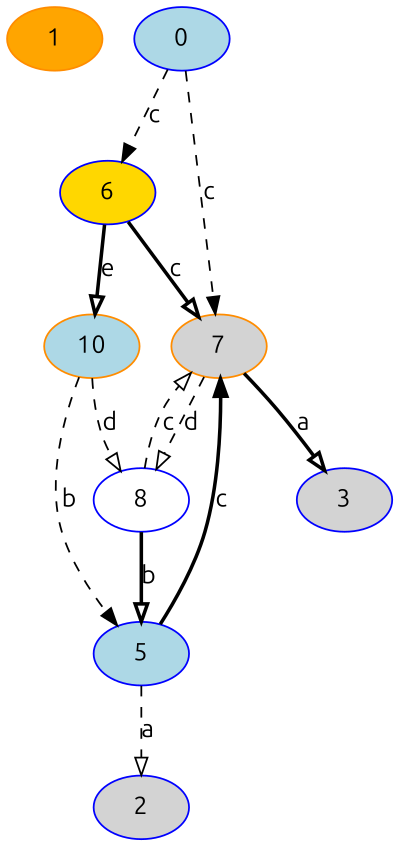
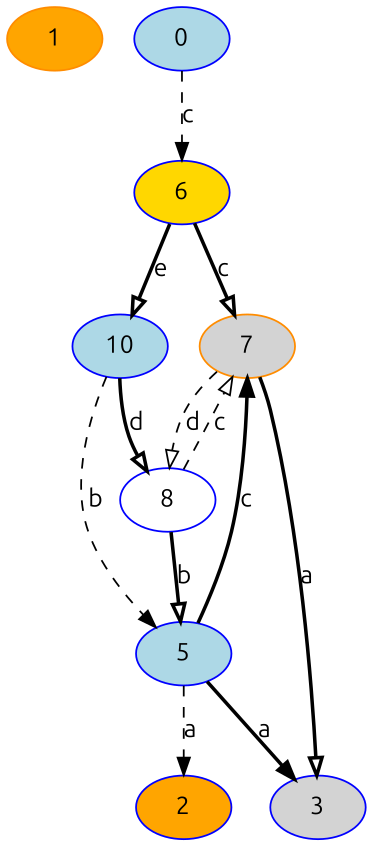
  strict digraph {
    fontname=Ubuntu
    node [color=blue fillcolor=lightblue fontname=Ubuntu style=filled]
    edge [arrowhead=onormal fontname=Ubuntu style=dashed]
    1 [color=darkorange fillcolor=orange]
    0
    6 [fillcolor=gold]
    7 [color=darkorange fillcolor=lightgrey]
-   10 [color=darkorange]
+   10
    3 [fillcolor=lightgrey]
    8 [fillcolor=white]
    5
-   2 [fillcolor=lightgrey]
+   2 [fillcolor=orange]
    0 -> 6 [arrowhead=normal label=c]
-   0 -> 7 [arrowhead=normal label=c]
    6 -> 7 [label=c style=bold]
    6 -> 10 [label=e style=bold]
    7 -> 3 [label=a style=bold]
    7 -> 8 [label=d]
-   10 -> 8 [label=d]
+   10 -> 8 [label=d style=bold]
    10 -> 5 [arrowhead=normal label=b]
    8 -> 7 [label=c]
    8 -> 5 [label=b style=bold]
    5 -> 7 [arrowhead=normal label=c style=bold]
-   5 -> 2 [label=a]
+   5 -> 3 [arrowhead=normal label=a style=bold]
+   5 -> 2 [arrowhead=normal label=a]
  }
